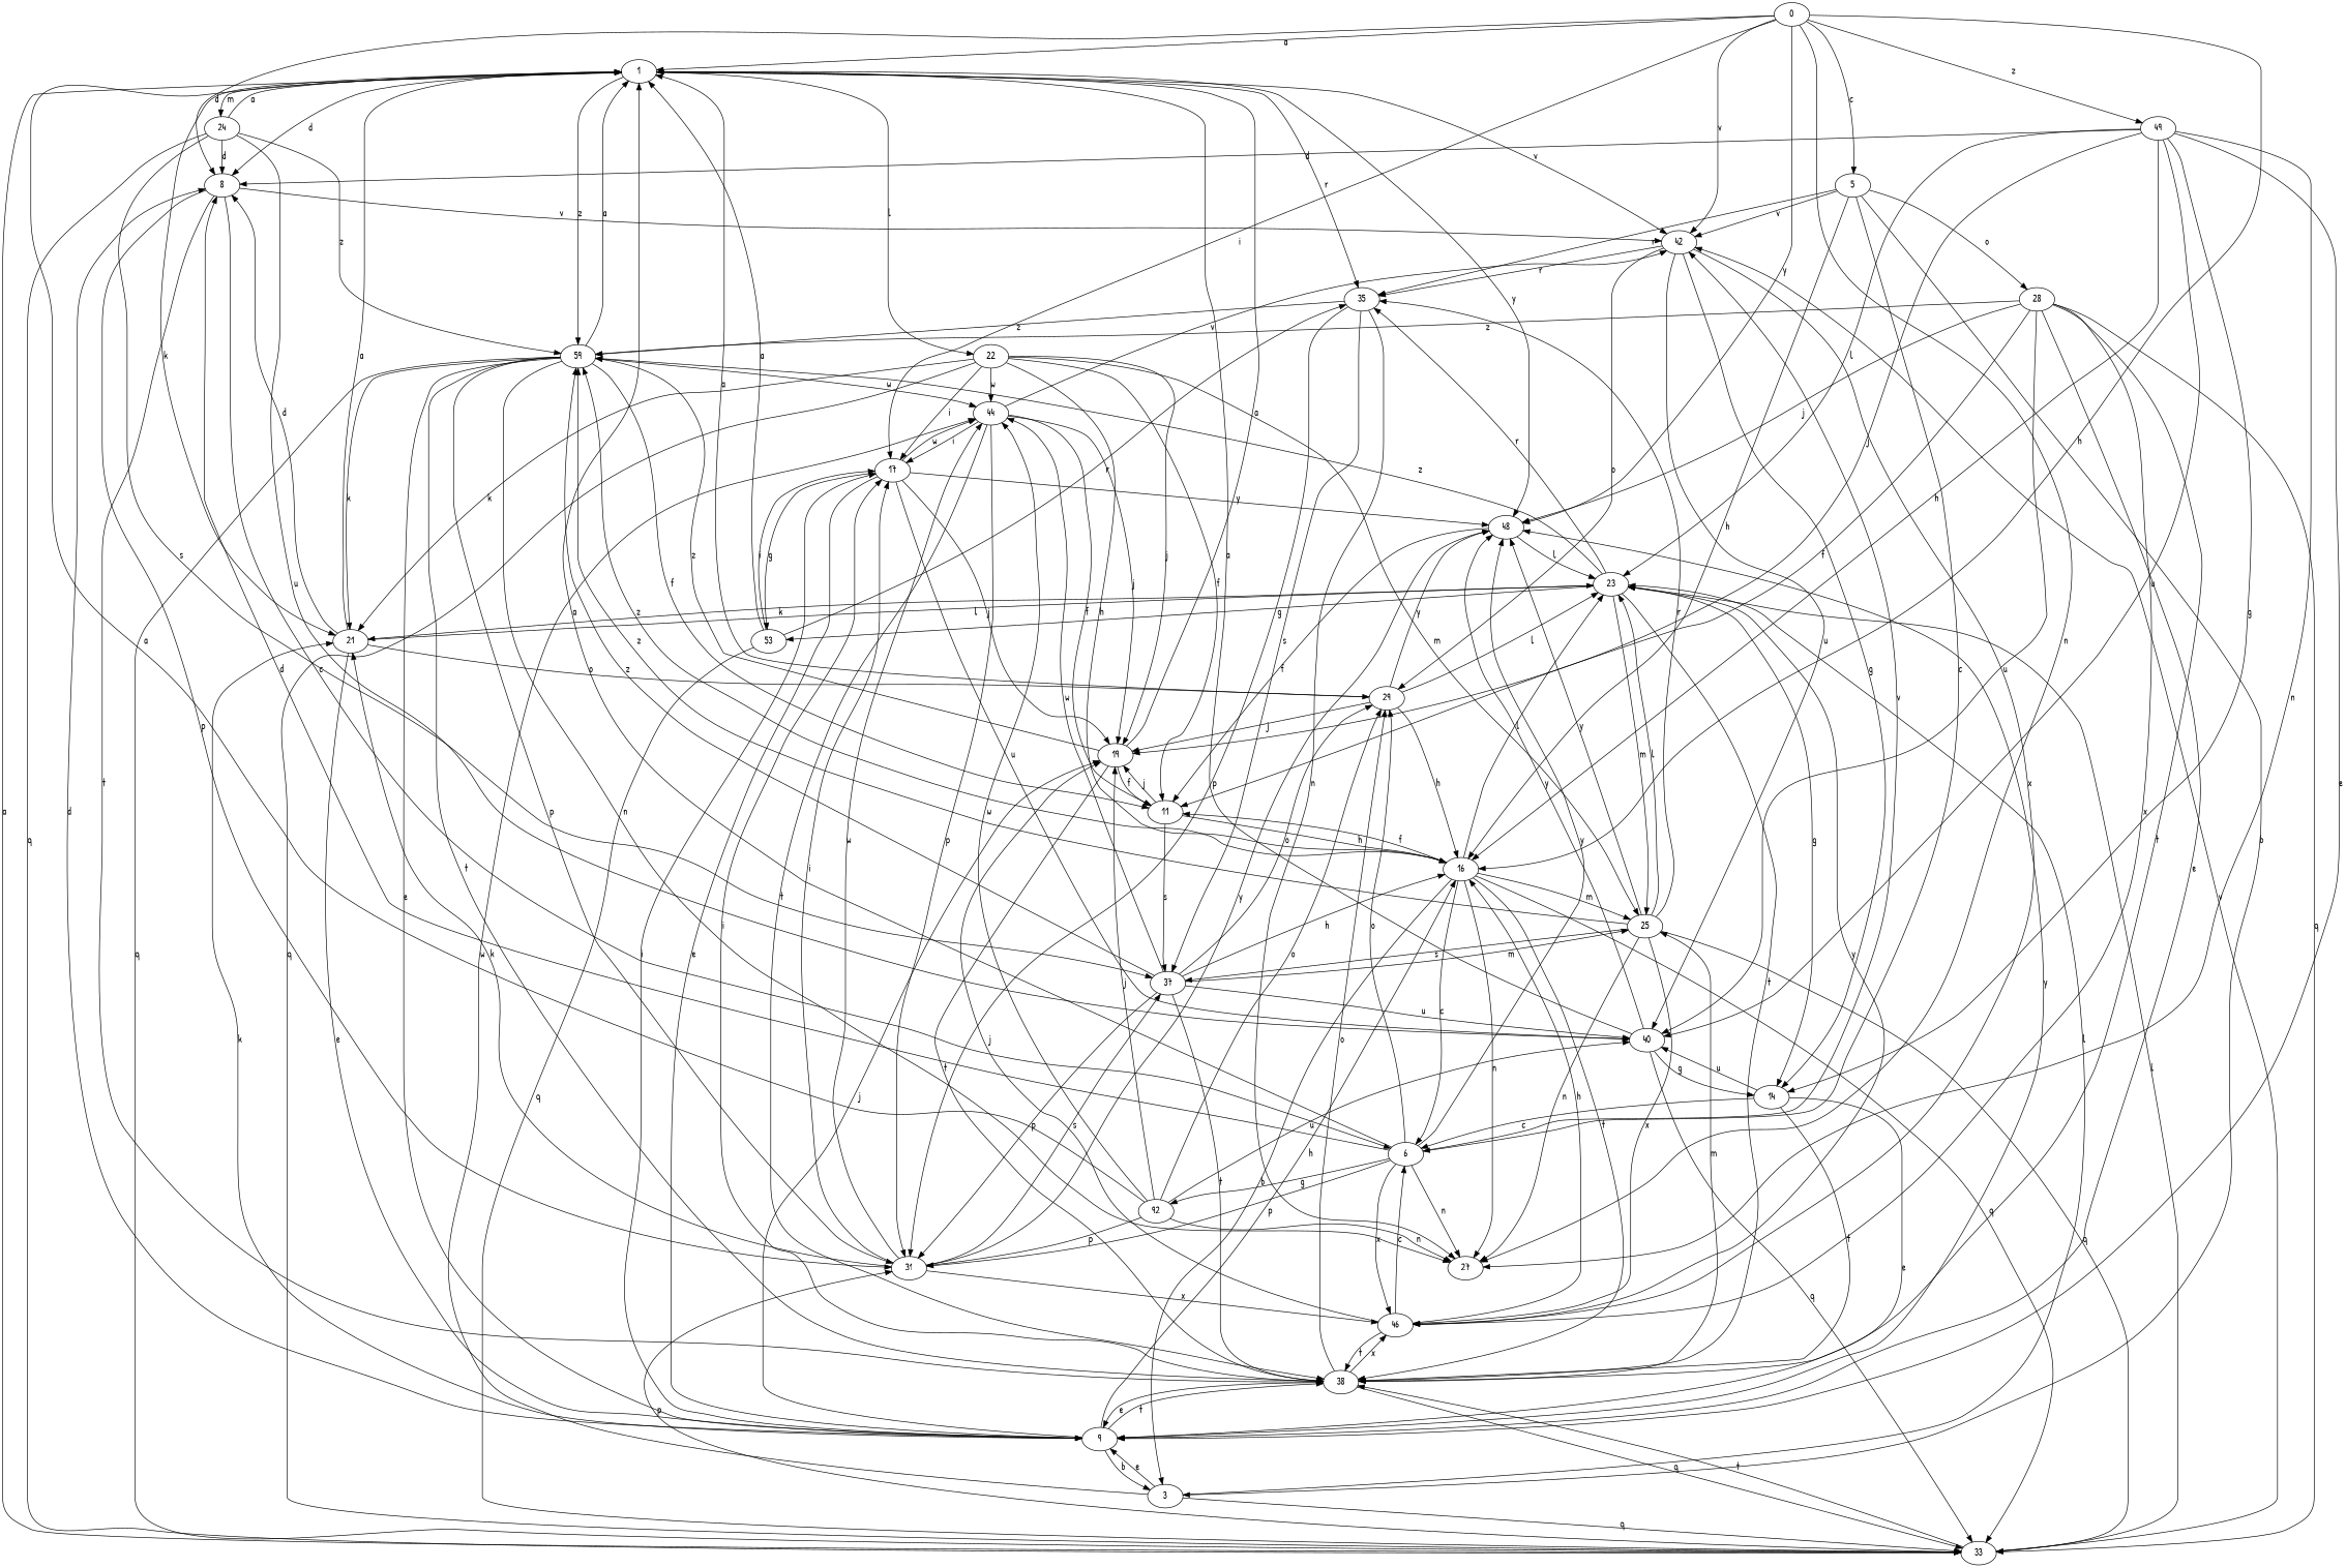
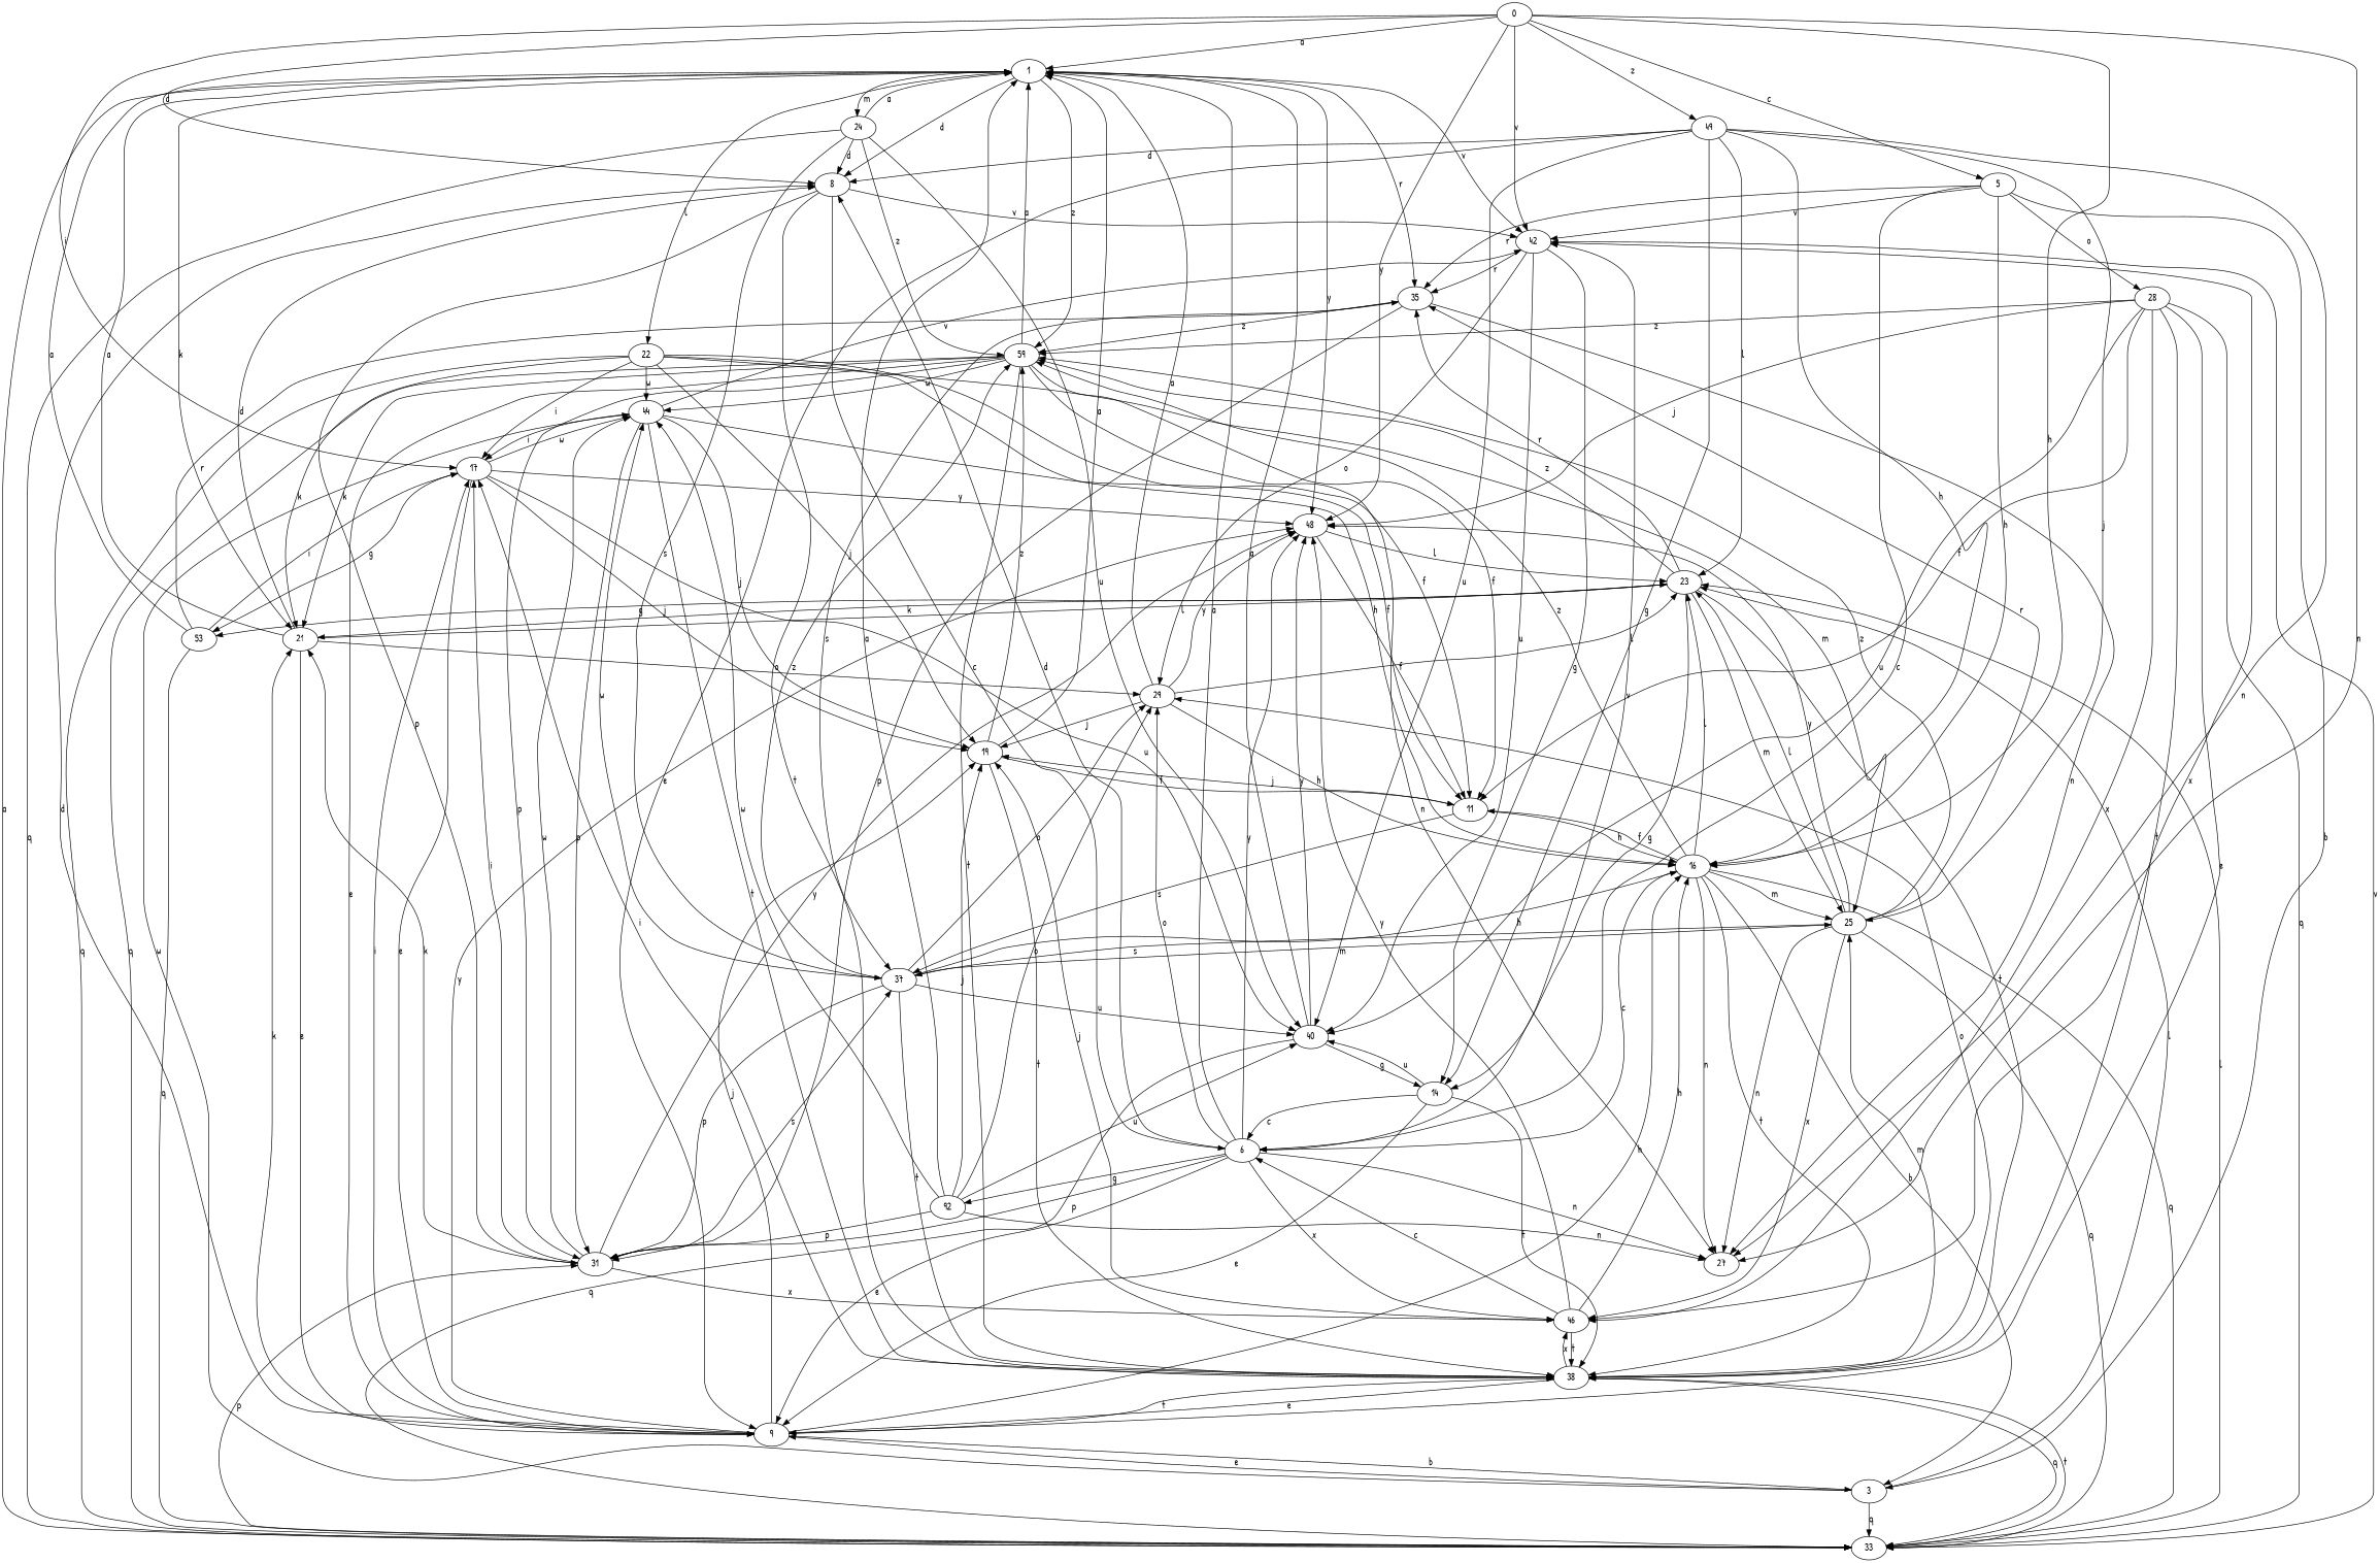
  strict digraph {
    fontname="Patrick Hand"
    node [fontname="Patrick Hand"]
    edge [fontname="Patrick Hand"]
    0
    1
    5
    8
    16
    17
    27
    42
    48
    49
    21
    22
    24
    35
    n15 [label=59]
    3
    6
    28
    31
    38
    23
    33
    11
    25
    9
    44
    19
    40
    n29 [label=53]
    29
    46
    14
    37
    n34 [label=92]
    0 -> 1 [label=a]
    0 -> 5 [label=c]
    0 -> 8 [label=d]
    0 -> 16 [label=h]
    0 -> 17 [label=i]
    0 -> 27 [label=n]
    0 -> 42 [label=v]
    0 -> 48 [label=y]
    0 -> 49 [label=z]
    1 -> 8 [label=d]
    1 -> 42 [label=v]
    1 -> 48 [label=y]
    1 -> 21 [label=k]
    1 -> 22 [label=l]
    1 -> 24 [label=m]
    1 -> 35 [label=r]
    1 -> n15 [label=z]
    5 -> 16 [label=h]
    5 -> 42 [label=v]
    5 -> 35 [label=r]
    5 -> 3 [label=b]
    5 -> 6 [label=c]
    5 -> 28 [label=o]
    8 -> 42 [label=v]
    8 -> 6 [label=c]
    8 -> 31 [label=p]
    8 -> 38 [label=t]
    16 -> 27 [label=n]
    16 -> n15 [label=z]
    16 -> 3 [label=b]
    16 -> 6 [label=c]
    16 -> 38 [label=t]
    16 -> 23 [label=l]
    16 -> 33 [label=q]
    16 -> 11 [label=f]
    16 -> 25 [label=m]
    17 -> 48 [label=y]
    17 -> 9 [label=e]
    17 -> 44 [label=w]
    17 -> 19 [label=j]
    17 -> 40 [label=u]
    17 -> n29 [label=g]
    42 -> 35 [label=r]
    42 -> 40 [label=u]
    42 -> 29 [label=o]
    42 -> 46 [label=x]
    42 -> 14 [label=g]
    48 -> 23 [label=l]
    48 -> 11 [label=f]
    49 -> 8 [label=d]
    49 -> 16 [label=h]
    49 -> 27 [label=n]
    49 -> 23 [label=l]
    49 -> 9 [label=e]
-   49 -> 19 [label=j]
+   49 -> 25 [label=j]
    49 -> 40 [label=u]
    49 -> 14 [label=g]
    21 -> 1 [label=a]
    21 -> 8 [label=d]
    21 -> 23 [label=l]
    21 -> 9 [label=e]
    21 -> 29 [label=o]
    22 -> 16 [label=h]
    22 -> 17 [label=i]
    22 -> 21 [label=k]
    22 -> 33 [label=q]
    22 -> 11 [label=f]
    22 -> 25 [label=m]
    22 -> 44 [label=w]
    22 -> 19 [label=j]
    24 -> 1 [label=a]
    24 -> 8 [label=d]
    24 -> n15 [label=z]
    24 -> 33 [label=q]
    24 -> 40 [label=u]
    24 -> 37 [label=s]
    35 -> 27 [label=n]
    35 -> n15 [label=z]
    35 -> 31 [label=p]
    35 -> 37 [label=s]
    n15 -> 1 [label=a]
    n15 -> 27 [label=n]
    n15 -> 21 [label=k]
    n15 -> 31 [label=p]
    n15 -> 38 [label=t]
    n15 -> 33 [label=q]
    n15 -> 11 [label=f]
    n15 -> 9 [label=e]
    n15 -> 44 [label=w]
    3 -> 23 [label=l]
    3 -> 33 [label=q]
    3 -> 9 [label=e]
    3 -> 44 [label=w]
    6 -> 1 [label=a]
    6 -> 8 [label=d]
    6 -> 27 [label=n]
    6 -> 42 [label=v]
    6 -> 48 [label=y]
    6 -> 31 [label=p]
+   6 -> 9 [label=e]
    6 -> 29 [label=o]
    6 -> 46 [label=x]
    6 -> n34 [label=g]
    28 -> 48 [label=j]
    28 -> n15 [label=z]
    28 -> 38 [label=t]
    28 -> 33 [label=q]
    28 -> 11 [label=f]
    28 -> 9 [label=e]
    28 -> 40 [label=u]
    28 -> 46 [label=x]
    31 -> 17 [label=i]
    31 -> 48 [label=y]
    31 -> 21 [label=k]
    31 -> 44 [label=w]
    31 -> 46 [label=x]
    31 -> 37 [label=s]
    38 -> 17 [label=i]
    38 -> 33 [label=q]
    38 -> 25 [label=m]
    38 -> 9 [label=e]
    38 -> 29 [label=o]
    38 -> 46 [label=x]
    23 -> 21 [label=k]
    23 -> 35 [label=r]
    23 -> n15 [label=z]
    23 -> 38 [label=t]
    23 -> 25 [label=m]
    23 -> n29 [label=g]
    23 -> 14 [label=g]
    33 -> 1 [label=a]
    33 -> 42 [label=v]
    33 -> 31 [label=p]
    33 -> 38 [label=t]
    33 -> 23 [label=l]
    11 -> 16 [label=h]
    11 -> 19 [label=j]
    11 -> 37 [label=s]
    25 -> 27 [label=n]
    25 -> 48 [label=y]
    25 -> 35 [label=r]
    25 -> n15 [label=z]
    25 -> 23 [label=l]
    25 -> 33 [label=q]
    25 -> 46 [label=x]
    25 -> 37 [label=s]
    9 -> 8 [label=d]
    9 -> 16 [label=h]
    9 -> 17 [label=i]
    9 -> 48 [label=y]
    9 -> 21 [label=k]
    9 -> 3 [label=b]
    9 -> 38 [label=t]
    9 -> 19 [label=j]
    44 -> 17 [label=i]
    44 -> 42 [label=v]
    44 -> 31 [label=p]
    44 -> 38 [label=t]
    44 -> 11 [label=f]
    44 -> 19 [label=j]
    19 -> 1 [label=a]
    19 -> n15 [label=z]
    19 -> 38 [label=t]
    19 -> 11 [label=f]
    40 -> 1 [label=a]
    40 -> 48 [label=y]
    40 -> 33 [label=q]
    40 -> 14 [label=g]
    n29 -> 1 [label=a]
    n29 -> 17 [label=i]
    n29 -> 35 [label=r]
    n29 -> 33 [label=q]
    29 -> 1 [label=a]
    29 -> 16 [label=h]
    29 -> 48 [label=y]
    29 -> 23 [label=l]
    29 -> 19 [label=j]
    46 -> 16 [label=h]
-   46 -> 23 [label=y]
+   46 -> 48 [label=y]
    46 -> 6 [label=c]
    46 -> 38 [label=t]
    46 -> 19 [label=j]
    14 -> 6 [label=c]
    14 -> 38 [label=t]
    14 -> 9 [label=e]
    14 -> 40 [label=u]
    37 -> 16 [label=h]
    37 -> n15 [label=z]
    37 -> 31 [label=p]
    37 -> 38 [label=t]
    37 -> 25 [label=m]
    37 -> 44 [label=w]
    37 -> 40 [label=u]
    37 -> 29 [label=o]
    n34 -> 1 [label=a]
    n34 -> 27 [label=n]
    n34 -> 31 [label=p]
    n34 -> 44 [label=w]
    n34 -> 19 [label=j]
    n34 -> 40 [label=u]
    n34 -> 29 [label=o]
  }
